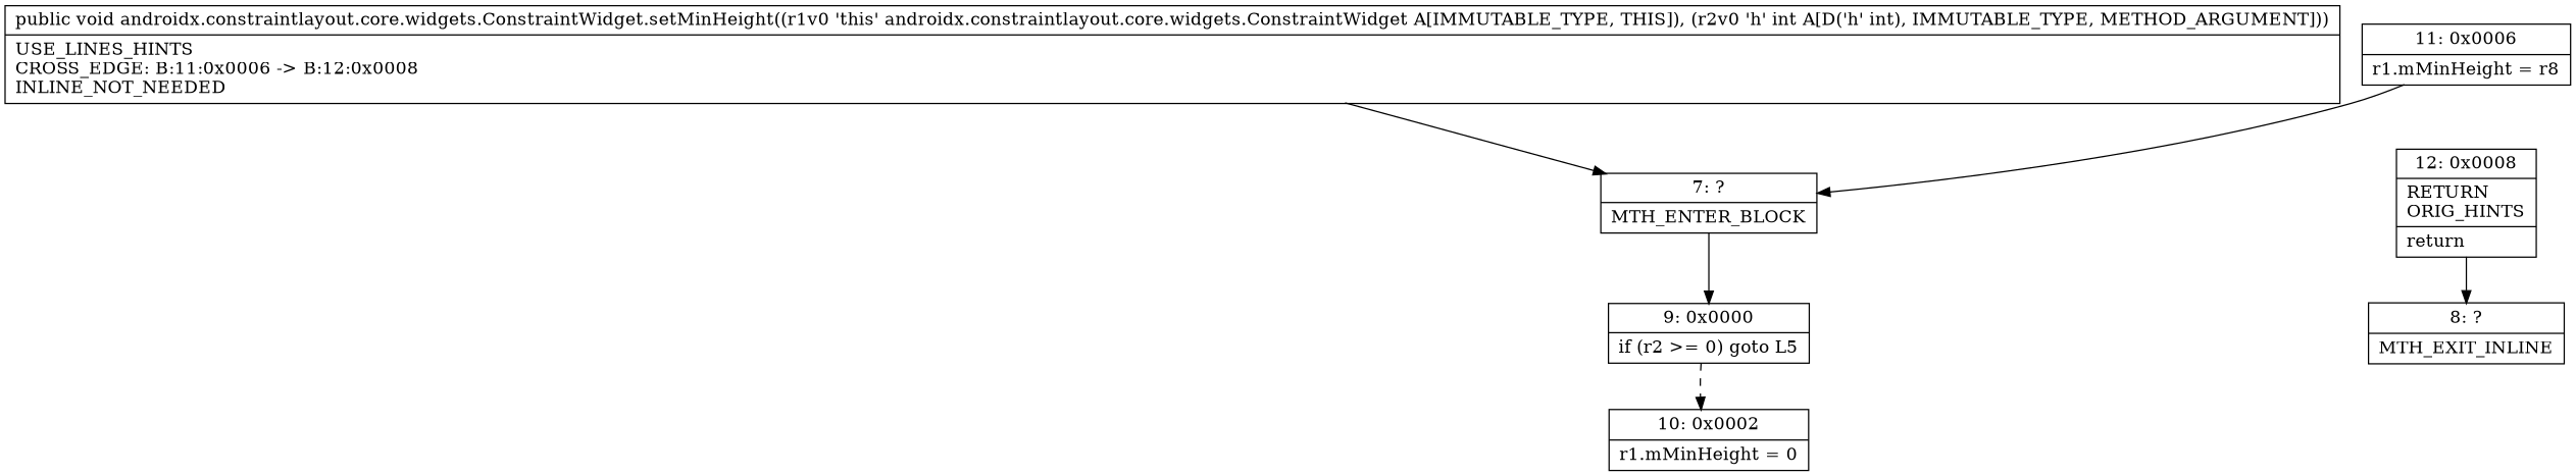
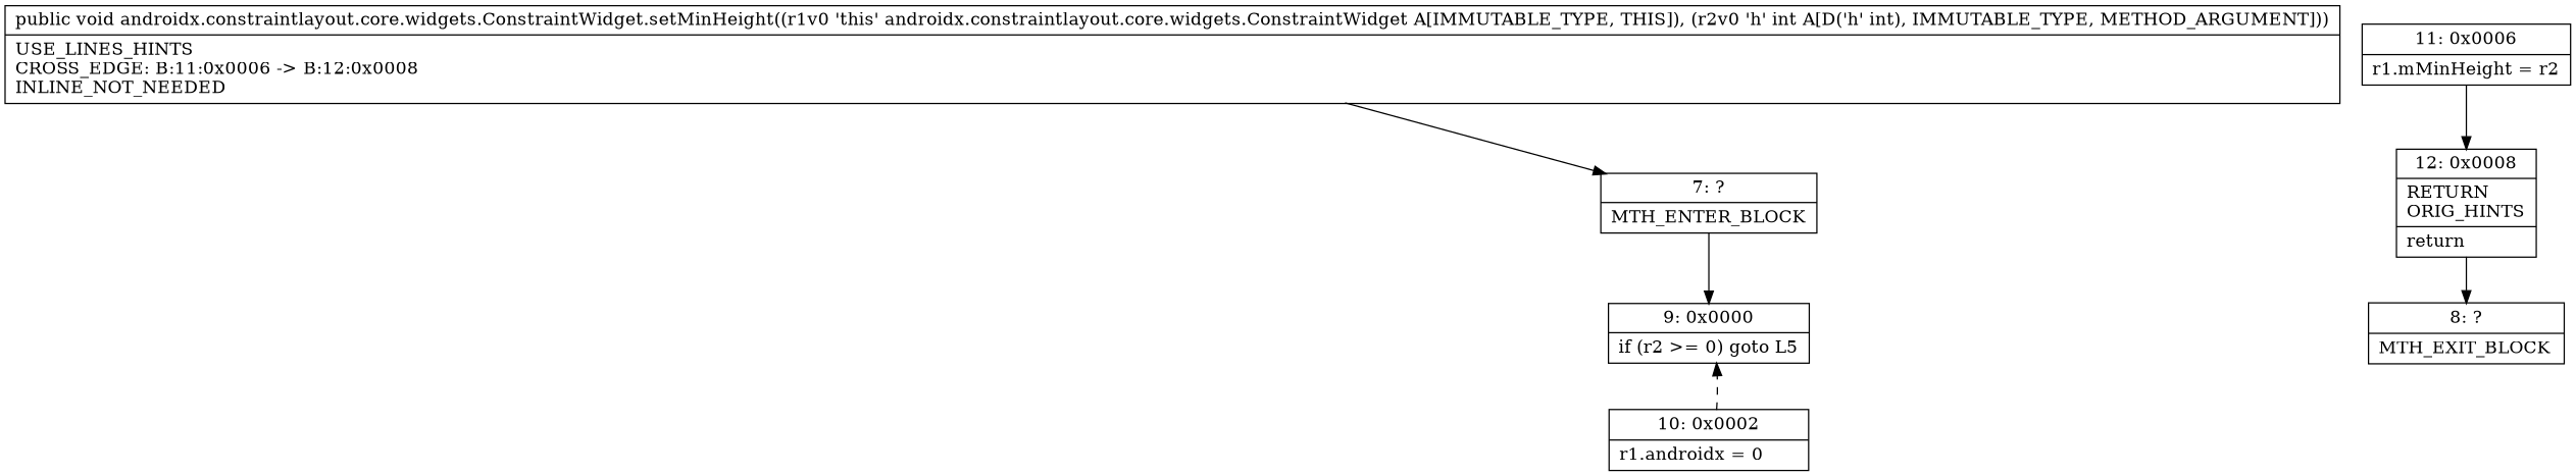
  digraph {
    node [shape=record]
    n1 [label="{7\:\ ?|MTH_ENTER_BLOCK\l}"]
    n2 [label="{9\:\ 0x0000|if (r2 \>= 0) goto L5\l}"]
-   n3 [label="{10\:\ 0x0002|r1.mMinHeight = 0\l}"]
-   n4 [label="{11\:\ 0x0006|r1.mMinHeight = r8\l}"]
+   n3 [label="{10\:\ 0x0002|r1.androidx = 0\l}"]
+   n4 [label="{11\:\ 0x0006|r1.mMinHeight = r2\l}"]
    n5 [label="{12\:\ 0x0008|RETURN\lORIG_HINTS\l|return\l}"]
-   n6 [label="{8\:\ ?|MTH_EXIT_INLINE\l}"]
+   n6 [label="{8\:\ ?|MTH_EXIT_BLOCK\l}"]
    n7 [label="{public void androidx.constraintlayout.core.widgets.ConstraintWidget.setMinHeight((r1v0 'this' androidx.constraintlayout.core.widgets.ConstraintWidget A[IMMUTABLE_TYPE, THIS]), (r2v0 'h' int A[D('h' int), IMMUTABLE_TYPE, METHOD_ARGUMENT]))  | USE_LINES_HINTS\lCROSS_EDGE: B:11:0x0006 \-\> B:12:0x0008\lINLINE_NOT_NEEDED\l}"]
    n1 -> n2
-   n2 -> n3 [style=dashed]
-   n4 -> n1
+   n3 -> n2 [style=dashed]
+   n4 -> n5
    n5 -> n6
    n7 -> n1
  }
